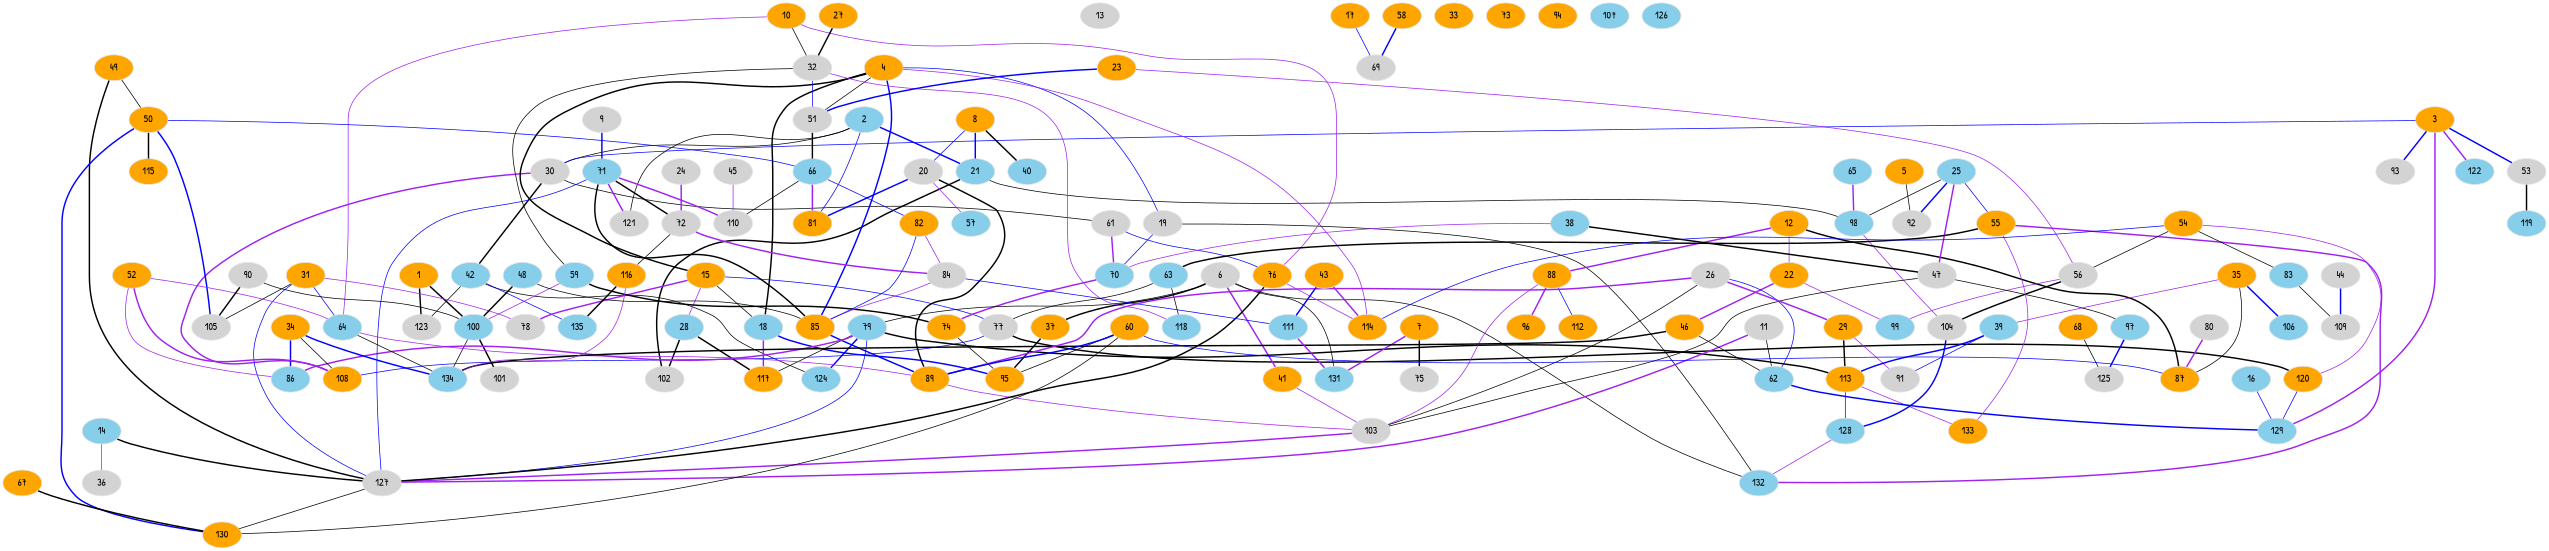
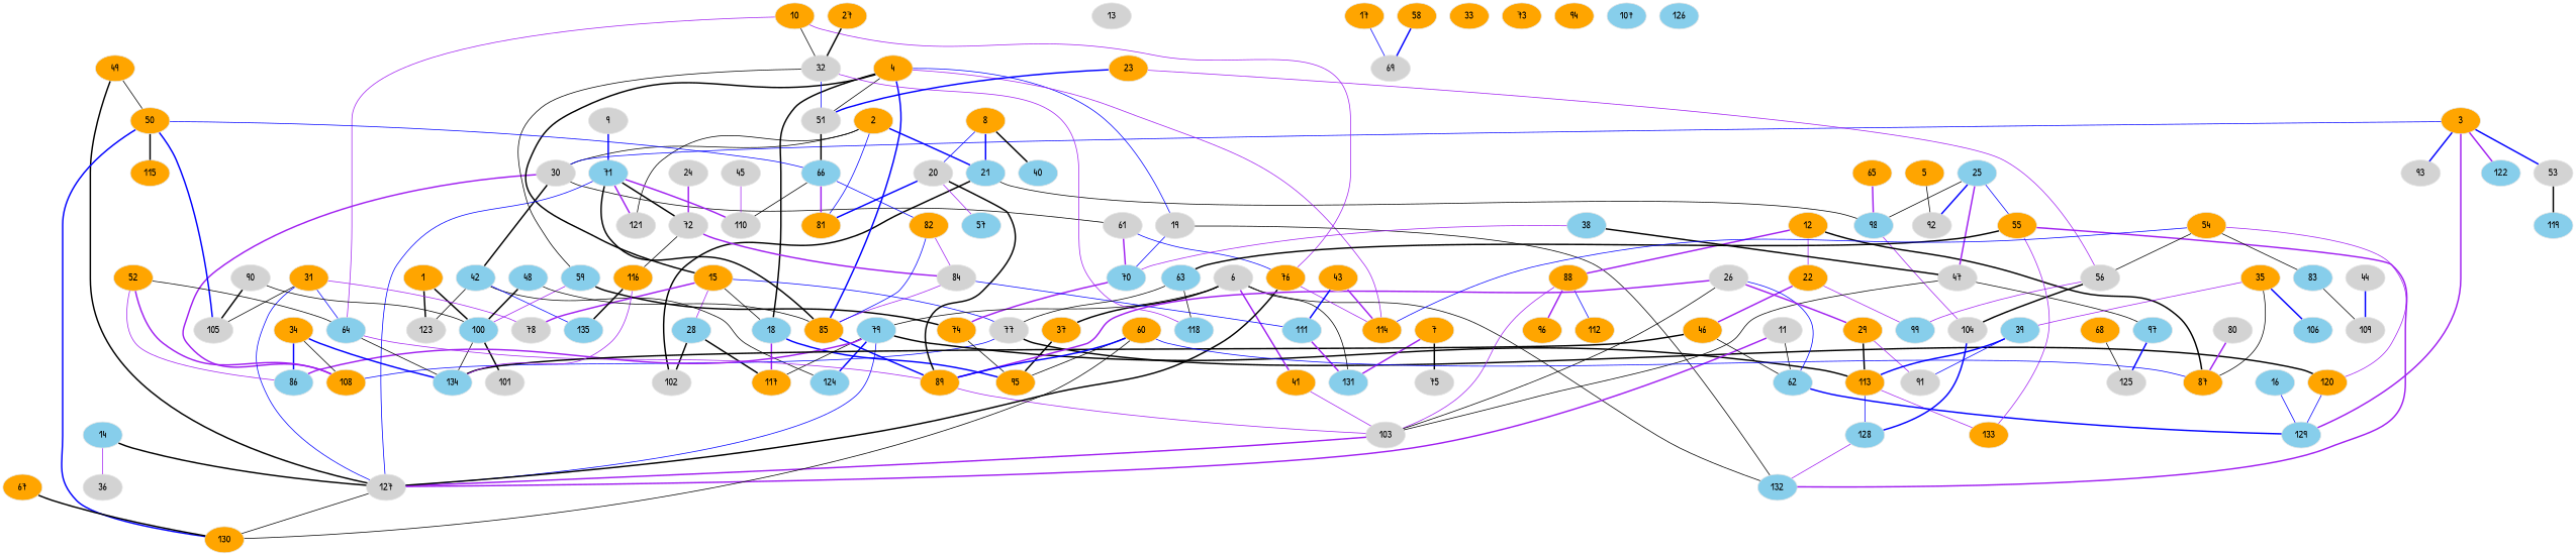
  graph {
    fontname="Patrick Hand"
    node [color=gray90 fillcolor=orange fontname="Patrick Hand" style=filled]
    edge [color=black fontname="Patrick Hand" style=solid]
    100 [fillcolor=skyblue]
    1
    123 [fillcolor=lightgrey]
    134 [fillcolor=skyblue]
    101 [fillcolor=lightgrey]
-   2 [fillcolor=skyblue]
+   2
    21 [fillcolor=skyblue]
    30 [fillcolor=lightgrey]
    81
    121 [fillcolor=lightgrey]
    98 [fillcolor=skyblue]
    102 [fillcolor=lightgrey]
    42 [fillcolor=skyblue]
    61 [fillcolor=lightgrey]
    108
    3
    53 [fillcolor=lightgrey]
    93 [fillcolor=lightgrey]
    122 [fillcolor=skyblue]
    129 [fillcolor=skyblue]
    119 [fillcolor=skyblue]
    4
    15
    18 [fillcolor=skyblue]
    19 [fillcolor=lightgrey]
    51 [fillcolor=lightgrey]
    85
    114
    28 [fillcolor=skyblue]
    78 [fillcolor=lightgrey]
    77 [fillcolor=lightgrey]
    95
    117
    132 [fillcolor=skyblue]
    70 [fillcolor=skyblue]
    66 [fillcolor=skyblue]
    89
    92 [fillcolor=lightgrey]
    5
    6 [fillcolor=lightgrey]
    37
    41
    79 [fillcolor=skyblue]
    131 [fillcolor=skyblue]
    103 [fillcolor=lightgrey]
    127 [fillcolor=lightgrey]
    113
    86 [fillcolor=skyblue]
    124 [fillcolor=skyblue]
    7
    75 [fillcolor=lightgrey]
    8
    20 [fillcolor=lightgrey]
    40 [fillcolor=skyblue]
    57 [fillcolor=skyblue]
    9 [fillcolor=lightgrey]
    71 [fillcolor=skyblue]
    72 [fillcolor=lightgrey]
    110 [fillcolor=lightgrey]
    32 [fillcolor=lightgrey]
    10
    64 [fillcolor=skyblue]
    76
    59 [fillcolor=skyblue]
    118 [fillcolor=skyblue]
    11 [fillcolor=lightgrey]
    62 [fillcolor=skyblue]
    130
    12
    22
    87
    88
    46
    99 [fillcolor=skyblue]
    96
    112
    13 [fillcolor=lightgrey]
    14 [fillcolor=skyblue]
    36 [fillcolor=lightgrey]
    16 [fillcolor=skyblue]
    69 [fillcolor=lightgrey]
    17
    74
    104 [fillcolor=lightgrey]
    23
    56 [fillcolor=lightgrey]
    24 [fillcolor=lightgrey]
    84 [fillcolor=lightgrey]
    116
    25 [fillcolor=skyblue]
    47 [fillcolor=lightgrey]
    55
    97 [fillcolor=skyblue]
    63 [fillcolor=skyblue]
    133
    26 [fillcolor=lightgrey]
    29
    91 [fillcolor=lightgrey]
    27
    128 [fillcolor=skyblue]
    135 [fillcolor=skyblue]
    31
    105 [fillcolor=lightgrey]
    33
    34
    35
    39 [fillcolor=skyblue]
    106 [fillcolor=skyblue]
    38 [fillcolor=skyblue]
    43
    111 [fillcolor=skyblue]
    44 [fillcolor=lightgrey]
    109 [fillcolor=lightgrey]
    45 [fillcolor=lightgrey]
    125 [fillcolor=lightgrey]
    48 [fillcolor=skyblue]
    49
    50
    115
    82
    52
    54
    83 [fillcolor=skyblue]
    120
    58
    60
-   65 [fillcolor=skyblue]
+   65
    67
    68
    73
    80 [fillcolor=lightgrey]
    90 [fillcolor=lightgrey]
    94
    107 [fillcolor=skyblue]
    126 [fillcolor=skyblue]
    100 -- 134
    100 -- 101 [style=bold]
    1 -- 100 [style=bold]
    1 -- 123 [style=bold]
    2 -- 21 [color=blue style=bold]
    2 -- 30
    2 -- 81 [color=blue]
    2 -- 121
    21 -- 98
    21 -- 102 [style=bold]
    30 -- 42 [style=bold]
    30 -- 61
    30 -- 108 [color=purple style=bold]
    98 -- 104 [color=purple]
    42 -- 123
    42 -- 124
    42 -- 135 [color=blue]
    61 -- 70 [color=purple style=bold]
    61 -- 76 [color=blue]
    3 -- 30 [color=blue]
    3 -- 53 [color=blue style=bold]
    3 -- 93 [color=blue style=bold]
    3 -- 122 [color=purple style=bold]
    3 -- 129 [color=purple style=bold]
    53 -- 119 [style=bold]
    4 -- 15 [style=bold]
    4 -- 18 [style=bold]
    4 -- 19 [color=blue]
    4 -- 51
    4 -- 85 [color=blue style=bold]
    4 -- 114 [color=purple]
    15 -- 18
    15 -- 28 [color=purple]
    15 -- 78 [color=purple style=bold]
    15 -- 77 [color=blue]
    18 -- 95 [color=blue style=bold]
    18 -- 117 [color=purple style=bold]
    19 -- 132
    19 -- 70 [color=blue]
    51 -- 66 [style=bold]
    85 -- 89 [color=blue style=bold]
    28 -- 102 [style=bold]
    28 -- 117 [style=bold]
    77 -- 108 [color=blue]
    77 -- 120 [style=bold]
    70 -- 74 [color=purple style=bold]
    66 -- 81 [color=purple style=bold]
    66 -- 110
    66 -- 82 [color=blue]
    89 -- 103 [color=purple]
    5 -- 92
    6 -- 132
    6 -- 37 [style=bold]
    6 -- 41 [color=purple style=bold]
    6 -- 79
    6 -- 131
    37 -- 95 [style=bold]
    41 -- 103 [color=purple]
    79 -- 117
    79 -- 127 [color=blue]
    79 -- 113 [style=bold]
    79 -- 86 [color=purple style=bold]
    79 -- 124 [color=blue style=bold]
    103 -- 127 [color=purple style=bold]
    127 -- 130
    113 -- 133 [color=purple]
    113 -- 128 [color=blue]
    7 -- 131 [color=purple style=bold]
    7 -- 75 [style=bold]
    8 -- 21 [color=blue style=bold]
    8 -- 20 [color=blue]
    8 -- 40 [style=bold]
    20 -- 81 [color=blue style=bold]
    20 -- 89 [style=bold]
    20 -- 57 [color=purple]
    9 -- 71 [color=blue style=bold]
    71 -- 121 [color=purple style=bold]
    71 -- 85 [style=bold]
    71 -- 127 [color=blue]
    71 -- 72 [style=bold]
    71 -- 110 [color=purple style=bold]
    72 -- 84 [color=purple style=bold]
    72 -- 116
    32 -- 51 [color=blue]
    32 -- 59
    32 -- 118 [color=purple]
    10 -- 32
    10 -- 64 [color=purple]
    10 -- 76 [color=purple]
    64 -- 134
    64 -- 89 [color=purple]
    76 -- 114 [color=purple]
    76 -- 127 [style=bold]
    59 -- 100 [color=purple]
    59 -- 74 [style=bold]
    11 -- 127 [color=purple style=bold]
    11 -- 62
    62 -- 129 [color=blue style=bold]
    12 -- 22 [color=purple]
    12 -- 87 [style=bold]
    12 -- 88 [color=purple style=bold]
    22 -- 46 [color=purple style=bold]
    22 -- 99 [color=purple]
    88 -- 103 [color=purple]
    88 -- 96 [color=purple style=bold]
    88 -- 112 [color=blue]
    46 -- 134 [style=bold]
    46 -- 62
    14 -- 127 [style=bold]
    14 -- 36 [color=purple]
    16 -- 129 [color=blue]
    17 -- 69 [color=blue]
    74 -- 95
    104 -- 128 [color=blue style=bold]
    23 -- 51 [color=blue style=bold]
    23 -- 56 [color=purple]
    56 -- 99 [color=purple]
    56 -- 104 [style=bold]
    24 -- 72 [color=purple style=bold]
    84 -- 85 [color=purple]
    84 -- 111 [color=blue]
    116 -- 134 [color=purple]
    116 -- 135 [style=bold]
    25 -- 98
    25 -- 92 [color=blue style=bold]
    25 -- 47 [color=purple style=bold]
    25 -- 55 [color=blue]
    47 -- 103
    47 -- 97
    55 -- 132 [color=purple style=bold]
    55 -- 63 [style=bold]
    55 -- 133 [color=purple]
    97 -- 125 [color=blue style=bold]
    63 -- 77
    63 -- 118
    26 -- 89 [color=purple style=bold]
    26 -- 103
    26 -- 62 [color=blue]
    26 -- 29 [color=purple style=bold]
    29 -- 113 [style=bold]
    29 -- 91 [color=purple]
    27 -- 32 [style=bold]
    128 -- 132 [color=purple]
    31 -- 78 [color=purple]
    31 -- 127 [color=blue]
    31 -- 64 [color=blue]
    31 -- 105
    34 -- 134 [color=blue style=bold]
    34 -- 108
    34 -- 86 [color=blue style=bold]
    35 -- 87
    35 -- 39 [color=purple]
    35 -- 106 [color=blue style=bold]
    39 -- 113 [color=blue style=bold]
    39 -- 91 [color=blue]
    38 -- 70 [color=purple]
    38 -- 47 [style=bold]
    43 -- 114 [color=purple style=bold]
    43 -- 111 [color=blue style=bold]
    111 -- 131 [color=purple style=bold]
    44 -- 109 [color=blue style=bold]
    45 -- 110 [color=purple]
    48 -- 100 [style=bold]
    48 -- 85
    49 -- 127 [style=bold]
    49 -- 50
    50 -- 66 [color=blue]
    50 -- 130 [color=blue style=bold]
    50 -- 105 [color=blue style=bold]
    50 -- 115 [style=bold]
    82 -- 85 [color=blue]
    82 -- 84 [color=purple]
    52 -- 108 [color=purple style=bold]
    52 -- 86 [color=purple]
-   52 -- 64 [color=purple]
+   52 -- 64
    54 -- 114 [color=blue]
    54 -- 56
    54 -- 83
    54 -- 120 [color=purple]
    83 -- 109
    120 -- 129 [color=blue]
    58 -- 69 [color=blue style=bold]
    60 -- 95
    60 -- 89 [color=blue style=bold]
    60 -- 130
    60 -- 87 [color=blue]
    65 -- 98 [color=purple style=bold]
    67 -- 130 [style=bold]
    68 -- 125
    80 -- 87 [color=purple style=bold]
    90 -- 100
    90 -- 105 [style=bold]
  }
